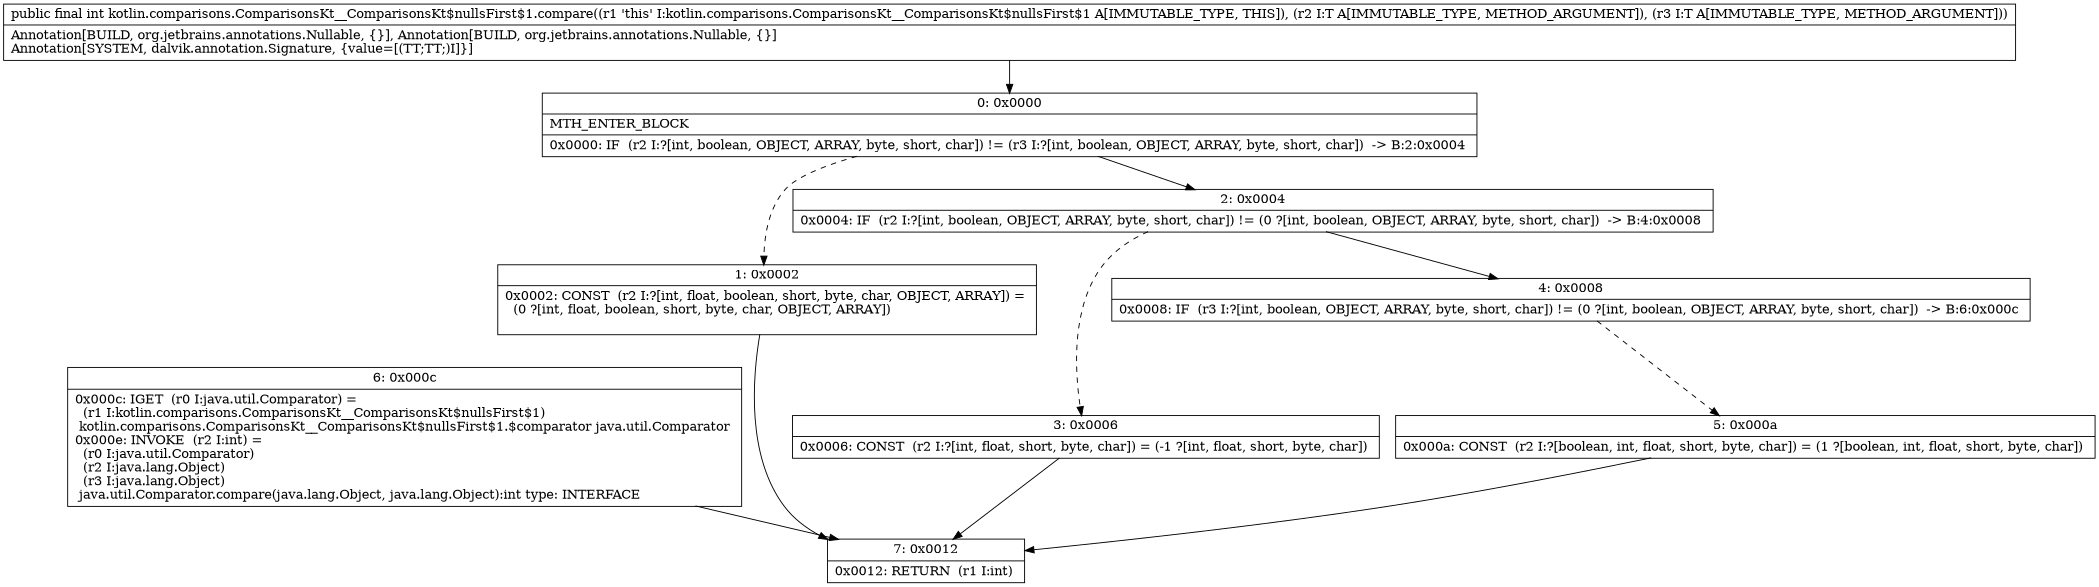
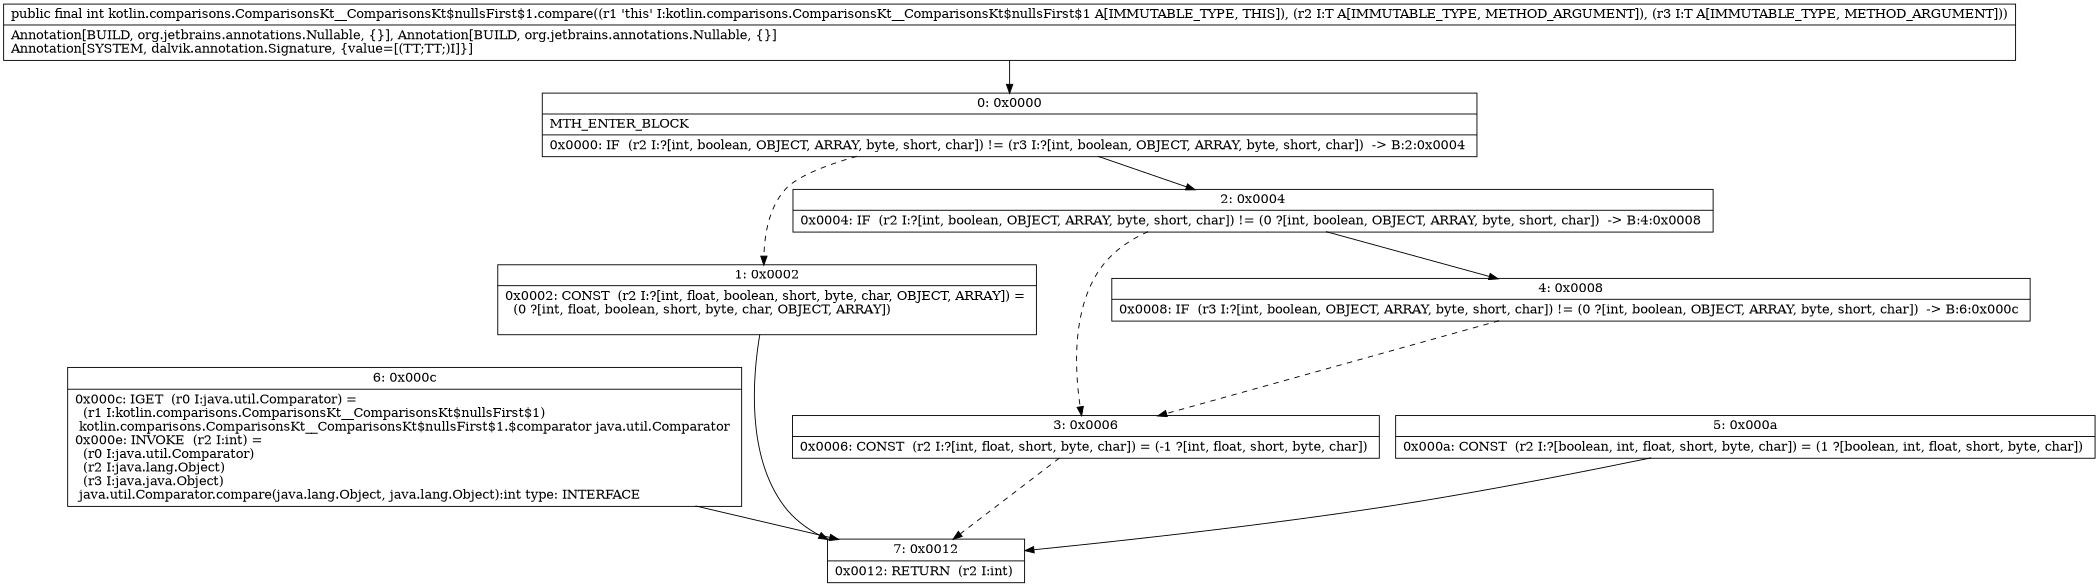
  digraph {
    node [shape=record]
    n1 [label="{0\:\ 0x0000|MTH_ENTER_BLOCK\l|0x0000: IF  (r2 I:?[int, boolean, OBJECT, ARRAY, byte, short, char]) != (r3 I:?[int, boolean, OBJECT, ARRAY, byte, short, char])  \-\> B:2:0x0004 \l}"]
    n2 [label="{1\:\ 0x0002|0x0002: CONST  (r2 I:?[int, float, boolean, short, byte, char, OBJECT, ARRAY]) = \l  (0 ?[int, float, boolean, short, byte, char, OBJECT, ARRAY])\l \l}"]
    n3 [label="{2\:\ 0x0004|0x0004: IF  (r2 I:?[int, boolean, OBJECT, ARRAY, byte, short, char]) != (0 ?[int, boolean, OBJECT, ARRAY, byte, short, char])  \-\> B:4:0x0008 \l}"]
-   n4 [label="{7\:\ 0x0012|0x0012: RETURN  (r1 I:int) \l}"]
+   n4 [label="{7\:\ 0x0012|0x0012: RETURN  (r2 I:int) \l}"]
    n5 [label="{3\:\ 0x0006|0x0006: CONST  (r2 I:?[int, float, short, byte, char]) = (\-1 ?[int, float, short, byte, char]) \l}"]
    n6 [label="{4\:\ 0x0008|0x0008: IF  (r3 I:?[int, boolean, OBJECT, ARRAY, byte, short, char]) != (0 ?[int, boolean, OBJECT, ARRAY, byte, short, char])  \-\> B:6:0x000c \l}"]
    n7 [label="{5\:\ 0x000a|0x000a: CONST  (r2 I:?[boolean, int, float, short, byte, char]) = (1 ?[boolean, int, float, short, byte, char]) \l}"]
-   n8 [label="{6\:\ 0x000c|0x000c: IGET  (r0 I:java.util.Comparator) = \l  (r1 I:kotlin.comparisons.ComparisonsKt__ComparisonsKt$nullsFirst$1)\l kotlin.comparisons.ComparisonsKt__ComparisonsKt$nullsFirst$1.$comparator java.util.Comparator \l0x000e: INVOKE  (r2 I:int) = \l  (r0 I:java.util.Comparator)\l  (r2 I:java.lang.Object)\l  (r3 I:java.lang.Object)\l java.util.Comparator.compare(java.lang.Object, java.lang.Object):int type: INTERFACE \l}"]
+   n8 [label="{6\:\ 0x000c|0x000c: IGET  (r0 I:java.util.Comparator) = \l  (r1 I:kotlin.comparisons.ComparisonsKt__ComparisonsKt$nullsFirst$1)\l kotlin.comparisons.ComparisonsKt__ComparisonsKt$nullsFirst$1.$comparator java.util.Comparator \l0x000e: INVOKE  (r2 I:int) = \l  (r0 I:java.util.Comparator)\l  (r2 I:java.lang.Object)\l  (r3 I:java.java.Object)\l java.util.Comparator.compare(java.lang.Object, java.lang.Object):int type: INTERFACE \l}"]
    n9 [label="{public final int kotlin.comparisons.ComparisonsKt__ComparisonsKt$nullsFirst$1.compare((r1 'this' I:kotlin.comparisons.ComparisonsKt__ComparisonsKt$nullsFirst$1 A[IMMUTABLE_TYPE, THIS]), (r2 I:T A[IMMUTABLE_TYPE, METHOD_ARGUMENT]), (r3 I:T A[IMMUTABLE_TYPE, METHOD_ARGUMENT]))  | Annotation[BUILD, org.jetbrains.annotations.Nullable, \{\}], Annotation[BUILD, org.jetbrains.annotations.Nullable, \{\}]\lAnnotation[SYSTEM, dalvik.annotation.Signature, \{value=[(TT;TT;)I]\}]\l}"]
    n1 -> n2 [style=dashed]
    n1 -> n3
    n2 -> n4
    n3 -> n5 [style=dashed]
    n3 -> n6
-   n5 -> n4
-   n6 -> n7 [style=dashed]
+   n5 -> n4 [style=dashed]
+   n6 -> n5 [style=dashed]
    n7 -> n4
    n8 -> n4
    n9 -> n1
  }
